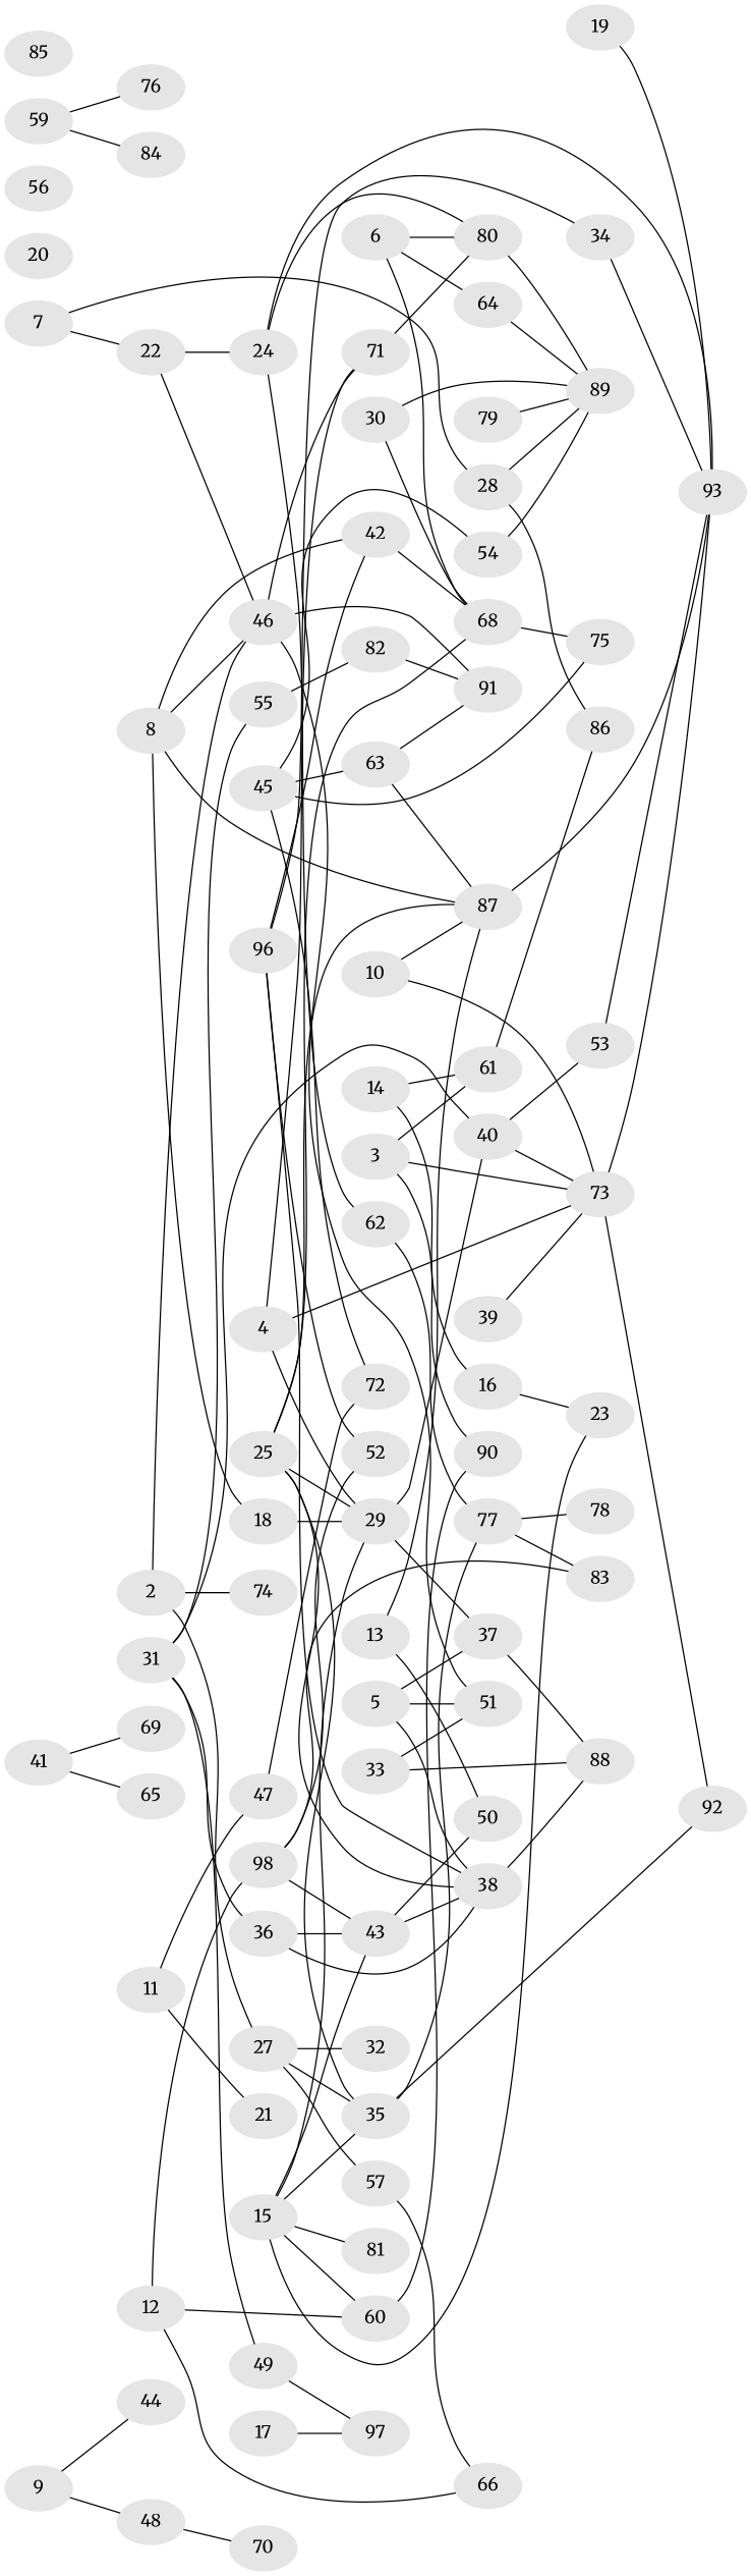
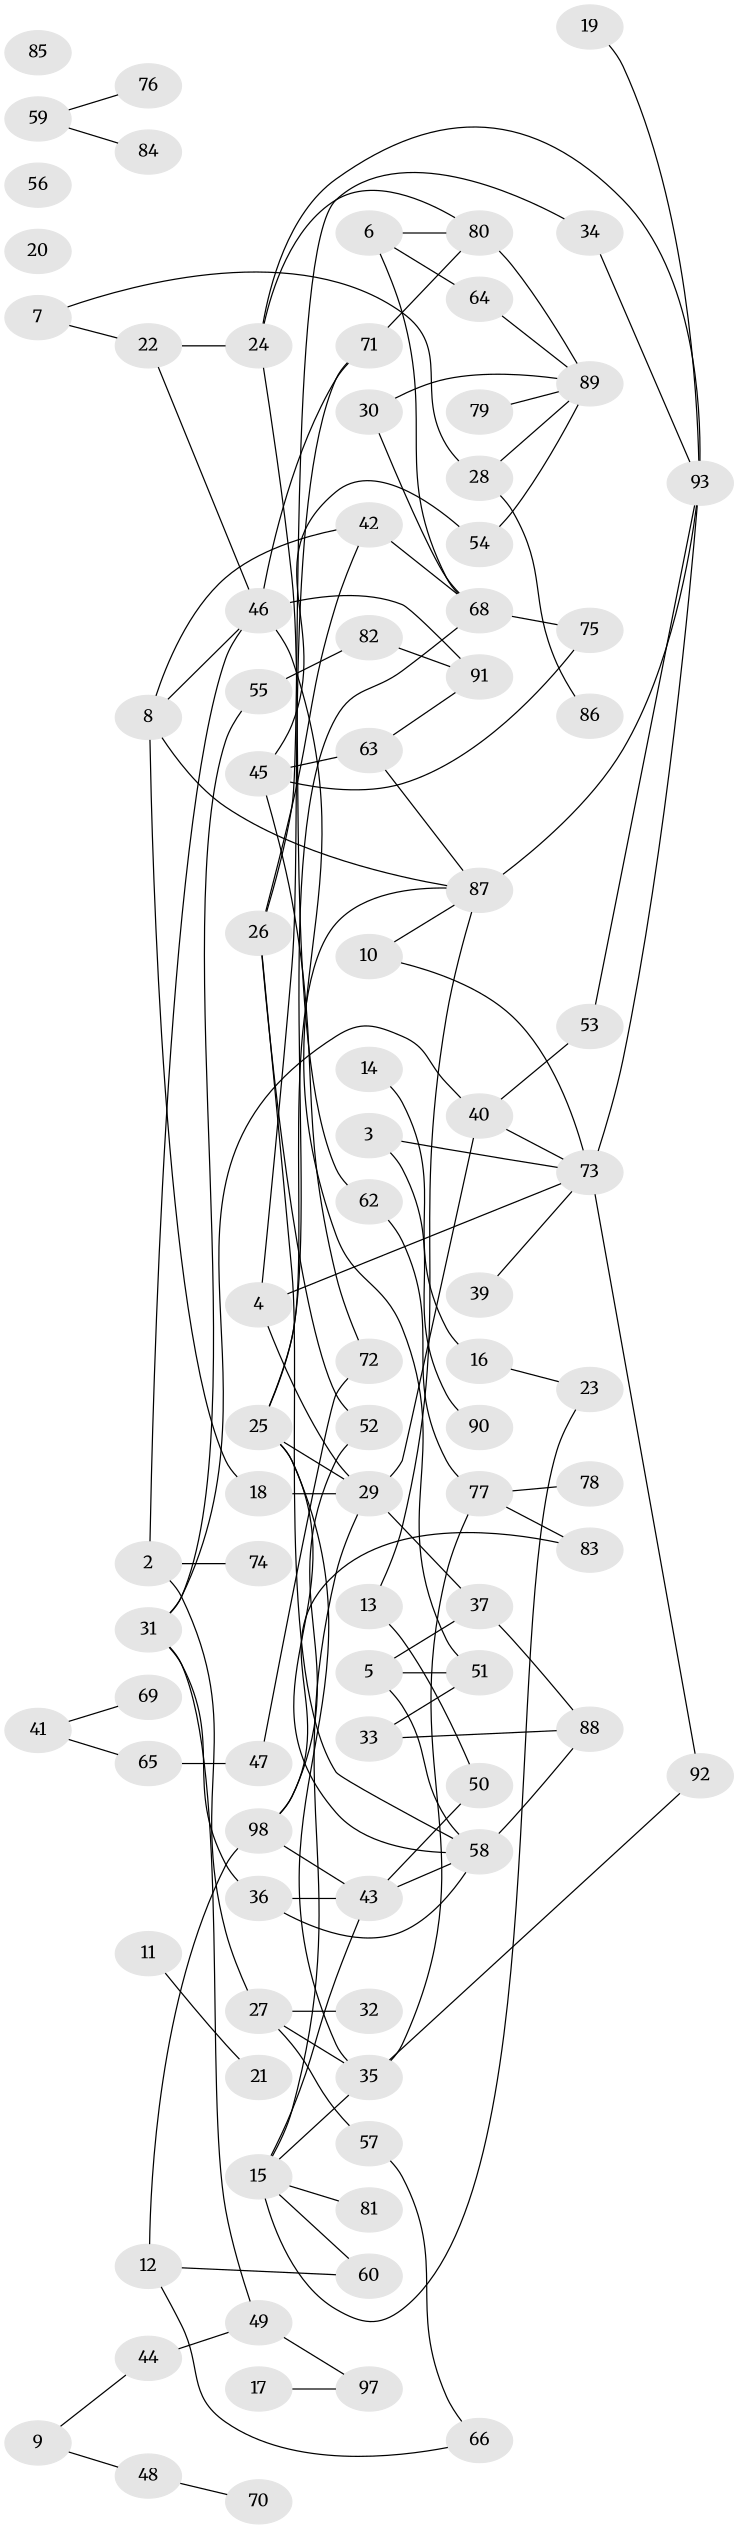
  graph {
    fontname=Merriweather
    rankdir=LR
    node [color=gray90 fontname=Merriweather style=filled]
    edge [fontname=Merriweather]
    2
    27
    46
    74
    35
    32
    57
    71
    51
    91
    3
-   61
    73
    90
    86
    93
    92
    4
    29
    37
    40
    80
    5
-   58 [label=38]
+   58
    88
    6
    64
    68
    89
    75
    7
    22
    28
    24
    8
    18
    42
    87
    9
    44
    48
    49
    70
    10
    11
    21
    47
    72
    n49 [label=98]
    12
    60
    66
    43
    52
    83
    13
    50
    14
    16
    23
    15
    81
    77
    n64 [label=97]
    17
    19
    20
    62
    25
-   26 [label=96]
+   26
    34
    53
    30
    31
    36
    55
    82
    33
    78
    39
    41
    65
    69
    45
    54
    63
    56
    59
    76
    84
    79
    85
    2 -- 27
    2 -- 46
    2 -- 74
    27 -- 35
    27 -- 32
    27 -- 57
    46 -- 71
    46 -- 51
    46 -- 91
    35 -- 92
    35 -- 77
    57 -- 66
    71 -- 80
-   3 -- 61
    3 -- 73
    3 -- 90
-   61 -- 86
    73 -- 93
    73 -- 92
    4 -- 71
    4 -- 73
    4 -- 29
    29 -- 37
    29 -- 40
    37 -- 88
    40 -- 73
    40 -- 53
    80 -- 89
    5 -- 51
    5 -- 37
    5 -- 58
    58 -- 88
    6 -- 80
    6 -- 64
    6 -- 68
    64 -- 89
    68 -- 75
    7 -- 22
    7 -- 28
    22 -- 46
    22 -- 24
    28 -- 86
    28 -- 89
    24 -- 93
    24 -- 80
    24 -- 62
    8 -- 46
    8 -- 18
    8 -- 42
    8 -- 87
    18 -- 29
    42 -- 68
    87 -- 93
    9 -- 44
    9 -- 48
+   44 -- 49
    48 -- 70
    49 -- n64
    10 -- 73
    10 -- 87
    11 -- 21
-   11 -- 47
+   65 -- 47
    47 -- 72
    n49 -- 43
    n49 -- 52
    n49 -- 83
    12 -- n49
    12 -- 60
    12 -- 66
-   60 -- 90
    43 -- 58
    43 -- 50
    13 -- 87
    13 -- 50
-   14 -- 61
    14 -- 16
    16 -- 23
    15 -- 35
    15 -- 29
    15 -- 60
    15 -- 43
    15 -- 23
    15 -- 81
    77 -- 83
    77 -- 78
    17 -- n64
    19 -- 93
    62 -- 77
    25 -- 35
    25 -- 29
    25 -- 58
    25 -- 68
    25 -- 87
    26 -- 58
    26 -- 42
    26 -- 52
    26 -- 34
    34 -- 93
    53 -- 93
    30 -- 68
    30 -- 89
    31 -- 40
    31 -- 49
    31 -- 36
    31 -- 55
    36 -- 58
    36 -- 43
    55 -- 82
    82 -- 91
    33 -- 51
    33 -- 88
    39 -- 73
    41 -- 65
    41 -- 69
    45 -- 75
    45 -- 72
    45 -- 54
    45 -- 63
    54 -- 89
    63 -- 91
    63 -- 87
    59 -- 76
    59 -- 84
    79 -- 89
  }
